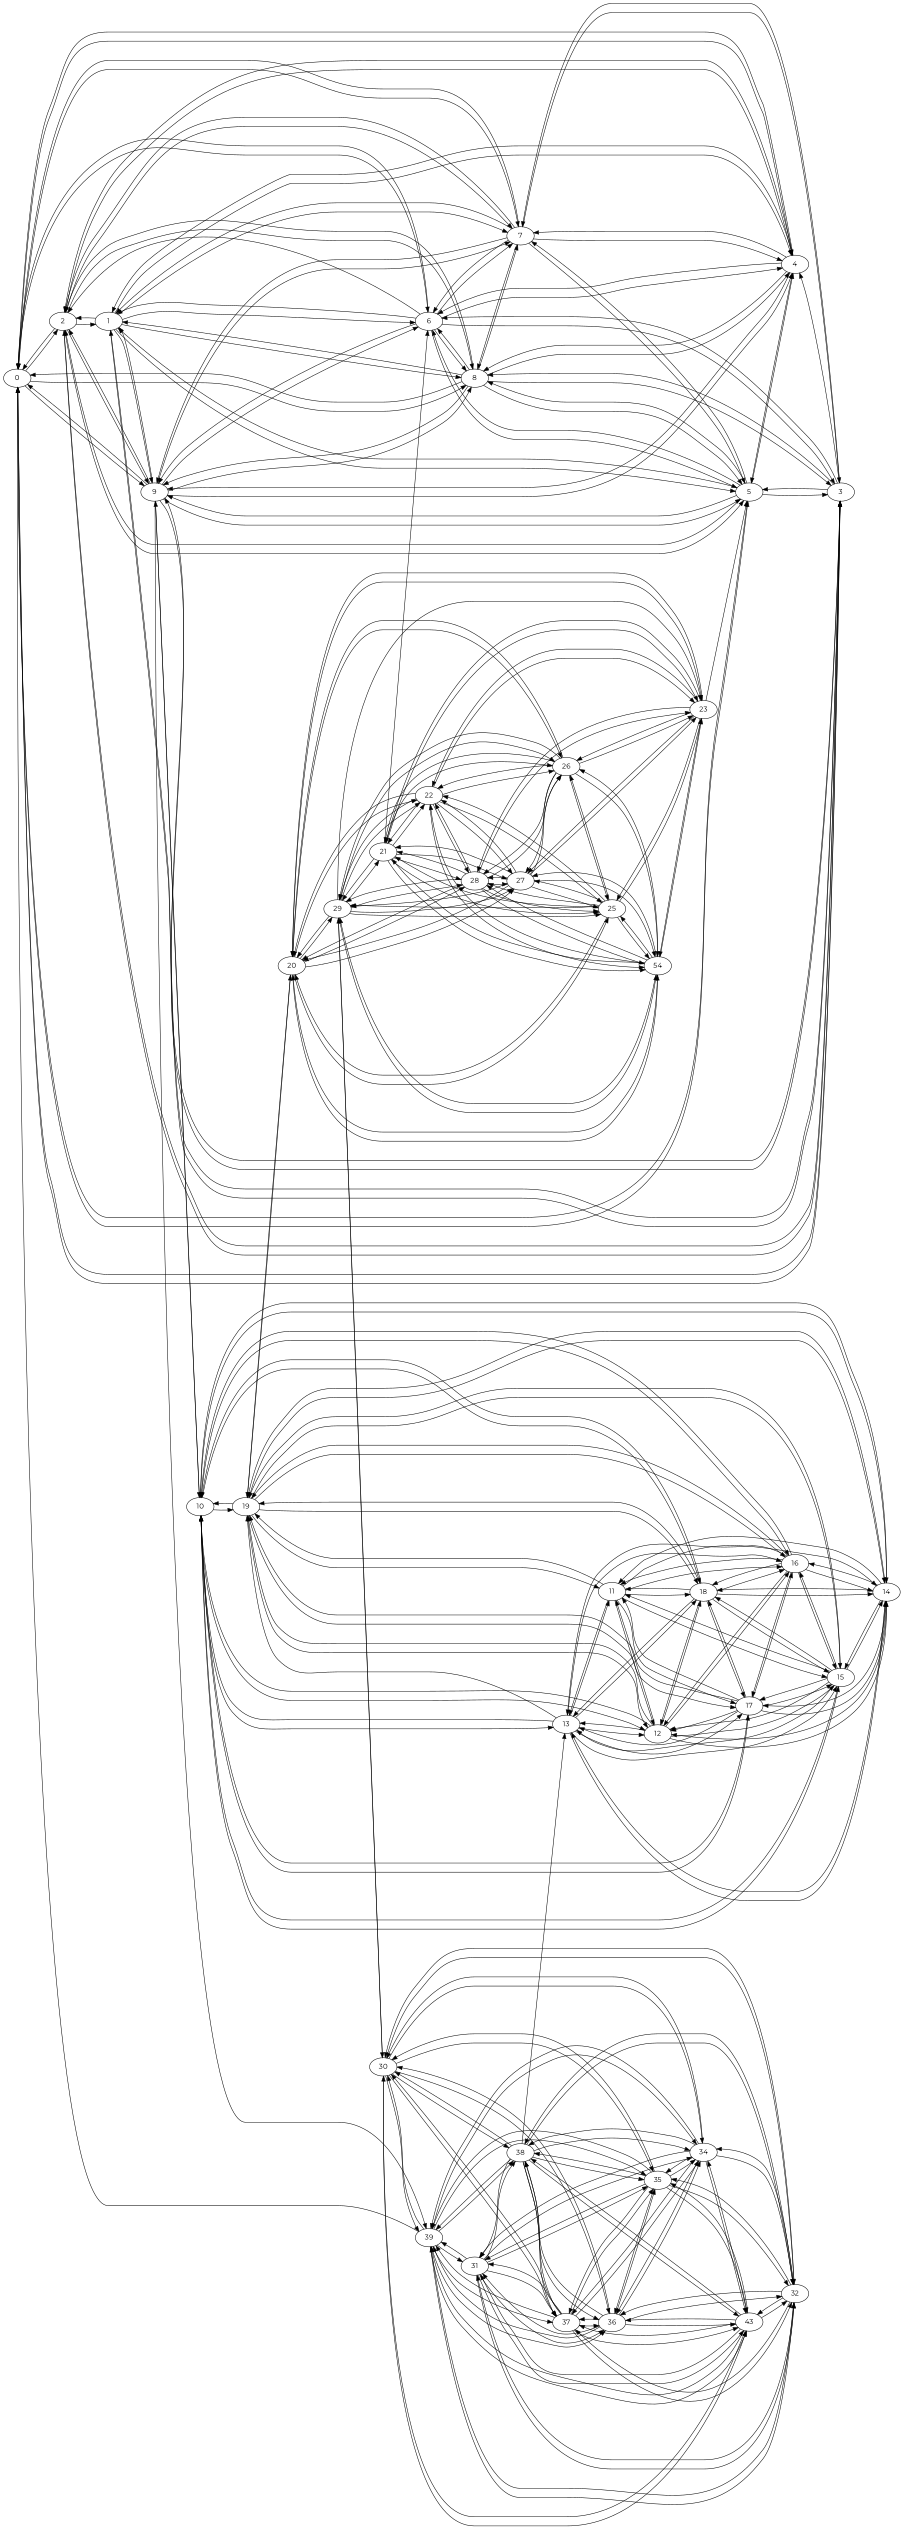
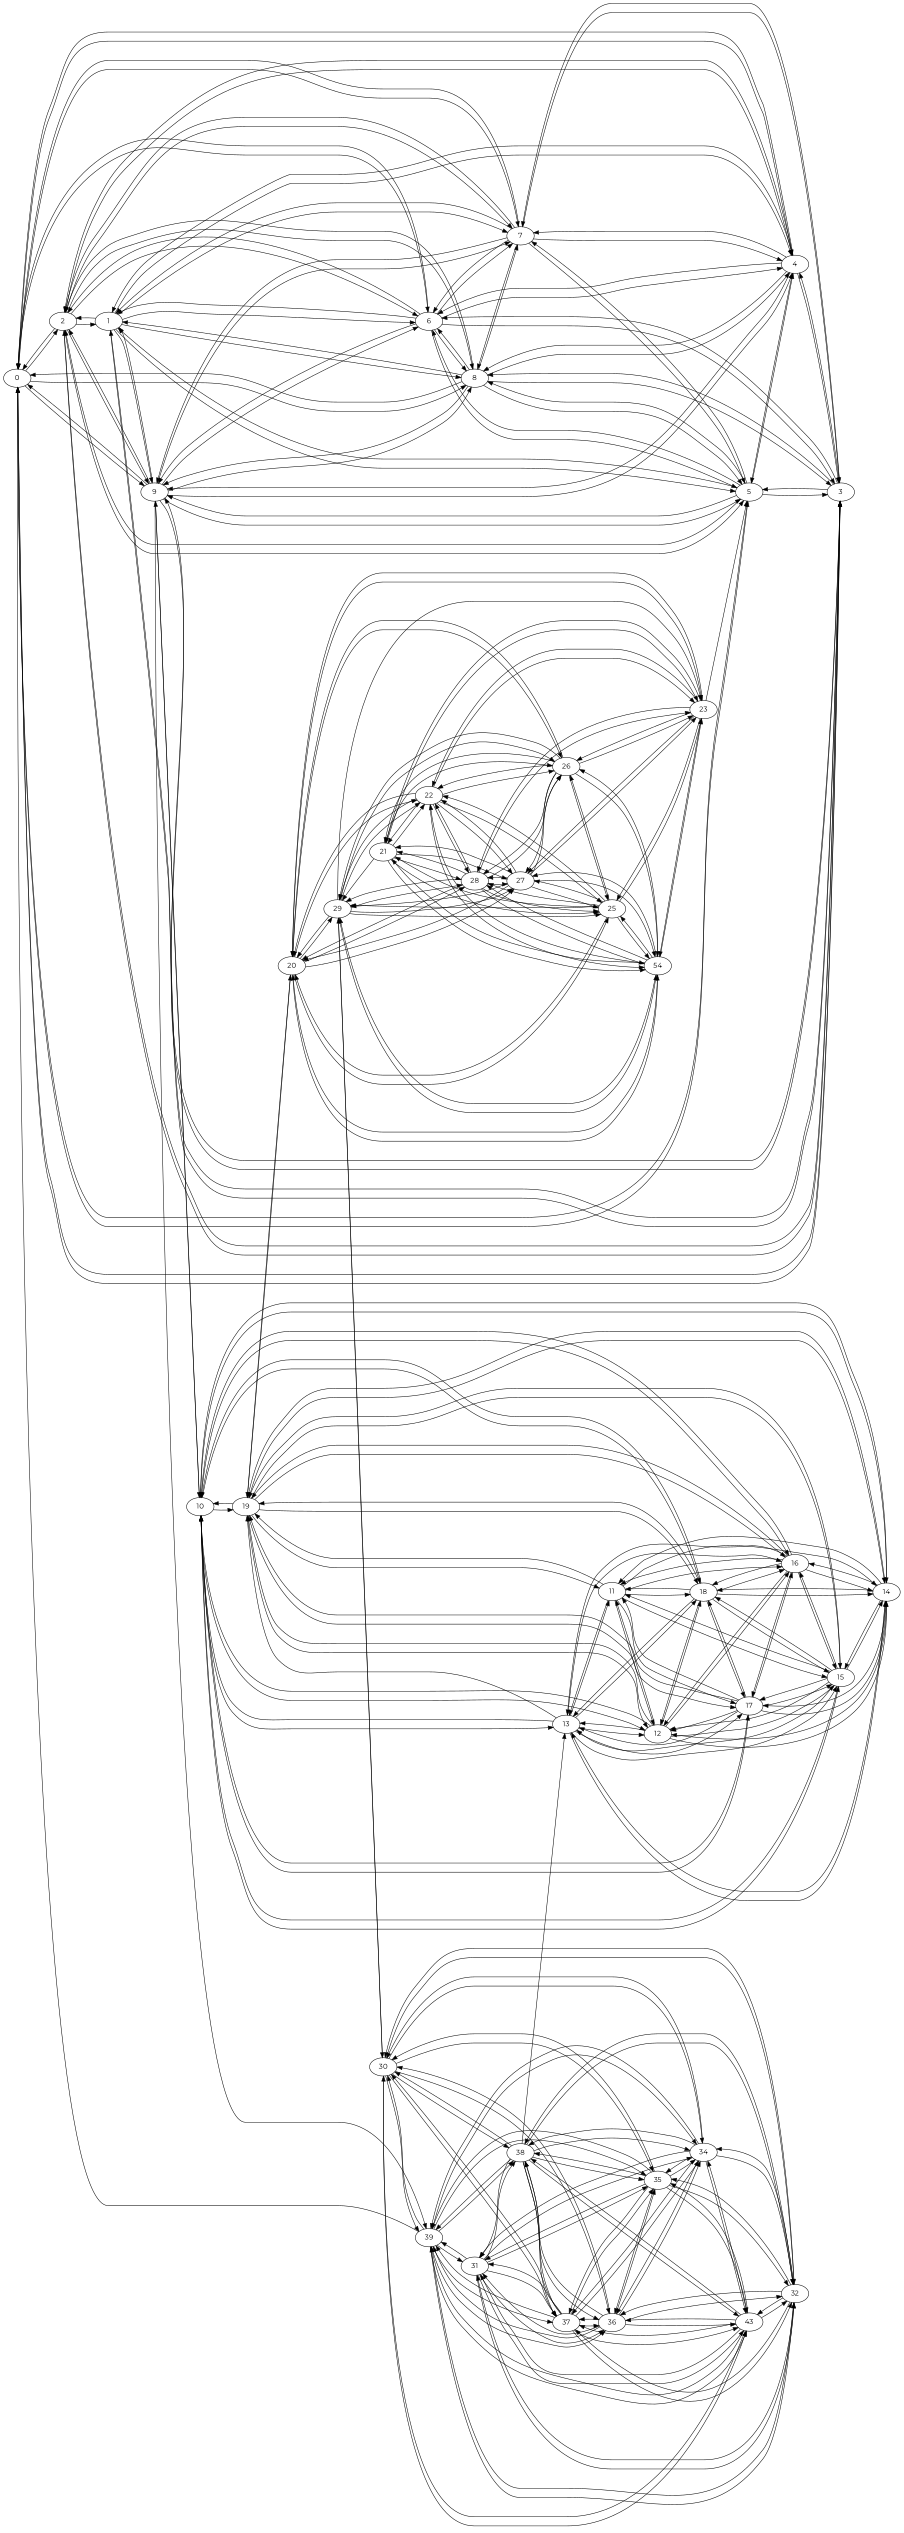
  digraph {
    fontname=Montserrat
    rankdir=LR
    node [fontname=Montserrat]
    edge [fontname=Montserrat weight=76835]
    0
    2
    3
    4
    5
    6
    7
    8
    9
    1
    39
    10
    30
    32
    n15 [label=43]
    34
    35
    36
    37
    38
    31
    12
    13
    14
    15
    16
    17
    18
    19
    11
    20
    22
    23
    n34 [label=54]
    25
    26
    27
    28
    29
    21
    0 -> 2 [weight=78481]
    0 -> 3 [weight=78011]
    0 -> 4 [weight=76925]
    0 -> 5 [weight=75145]
    0 -> 6 [weight=77799]
    0 -> 7 [weight=77047]
    0 -> 8 [weight=77755]
    0 -> 9 [weight=69248]
    2 -> 0 [weight=73726]
    2 -> 3 [weight=76962]
    2 -> 4 [weight=75500]
    2 -> 5 [weight=73443]
-   21 -> 6 [weight=77366]
+   2 -> 6 [weight=77366]
    2 -> 7 [weight=76652]
    2 -> 8 [weight=77201]
    2 -> 9 [weight=68847]
    2 -> 1 [weight=78496]
    3 -> 0 [weight=73621]
    3 -> 2 [weight=77307]
    3 -> 4 [weight=76572]
    3 -> 5 [weight=75127]
    3 -> 6 [weight=77111]
    3 -> 7 [weight=76890]
    3 -> 8 [weight=76849]
    3 -> 9 [weight=68927]
    3 -> 1 [weight=78617]
    4 -> 0 [weight=73615]
    4 -> 2 [weight=77555]
+   4 -> 3 [weight=77532]
    4 -> 5 [weight=74034]
    4 -> 6 [weight=77958]
    4 -> 7 [weight=76830]
    4 -> 8 [weight=77263]
    4 -> 9 [weight=68456]
    4 -> 1 [weight=80413]
    5 -> 0 [weight=74030]
    5 -> 2 [weight=78608]
    5 -> 3 [weight=77607]
    5 -> 4 [weight=76214]
    5 -> 6 [weight=76196]
    5 -> 7 [weight=77056]
    5 -> 8 [weight=76414]
    5 -> 9 [weight=67906]
    5 -> 1 [weight=80133]
    6 -> 0 [weight=72874]
    6 -> 2 [weight=79606]
    6 -> 3 [weight=79226]
    6 -> 4 [weight=77713]
    6 -> 5 [weight=75596]
    6 -> 7 [weight=77771]
    6 -> 8 [weight=78985]
    6 -> 9 [weight=69820]
    6 -> 1 [weight=82108]
    7 -> 0 [weight=74102]
    7 -> 2 [weight=78112]
    7 -> 3 [weight=77430]
    7 -> 4 [weight=76215]
    7 -> 5 [weight=74391]
    7 -> 6 [weight=76896]
    7 -> 8
    7 -> 9 [weight=69044]
    7 -> 1 [weight=80006]
    8 -> 0 [weight=74715]
    8 -> 2 [weight=77516]
    8 -> 3 [weight=76914]
    8 -> 4 [weight=77213]
    8 -> 5 [weight=73589]
    8 -> 6 [weight=77945]
    8 -> 7 [weight=77155]
    8 -> 9 [weight=67600]
    8 -> 1 [weight=80147]
    9 -> 0 [weight=70313]
    9 -> 2 [weight=74877]
    9 -> 3 [weight=74387]
    9 -> 4 [weight=73856]
    9 -> 5 [weight=71326]
    9 -> 6 [weight=74315]
    9 -> 7 [weight=74524]
    9 -> 8 [weight=73755]
    9 -> 1 [weight=77183]
    9 -> 39 [weight=54877]
    9 -> 10 [weight=64297]
    1 -> 2 [weight=83171]
    1 -> 3 [weight=82327]
    1 -> 4 [weight=84093]
    1 -> 5 [weight=78883]
    1 -> 6 [weight=82653]
    1 -> 7 [weight=83681]
    1 -> 8 [weight=83937]
    1 -> 9 [weight=74403]
    39 -> 0 [weight=73962]
    39 -> 30 [weight=61102]
    39 -> 32 [weight=60137]
    39 -> n15 [weight=57878]
    39 -> 34 [weight=58297]
    39 -> 35 [weight=58625]
    39 -> 36 [weight=59189]
    39 -> 37 [weight=59607]
    39 -> 38 [weight=58768]
    39 -> 31 [weight=62830]
    10 -> 9 [weight=70712]
    10 -> 12 [weight=70005]
    10 -> 13 [weight=70518]
    10 -> 14 [weight=73288]
    10 -> 15 [weight=72162]
    10 -> 16 [weight=76382]
    10 -> 17 [weight=74888]
    10 -> 18 [weight=70710]
    10 -> 19 [weight=69700]
    30 -> 39 [weight=56767]
    30 -> 32 [weight=63089]
    30 -> n15 [weight=60051]
    30 -> 34 [weight=59534]
    30 -> 35 [weight=61273]
    30 -> 36 [weight=61168]
    30 -> 37 [weight=60991]
    30 -> 38 [weight=60698]
    30 -> 29 [weight=78979]
    32 -> 39 [weight=56462]
    32 -> 30 [weight=63289]
    32 -> n15 [weight=60697]
    32 -> 34 [weight=60221]
    32 -> 35 [weight=61953]
    32 -> 36 [weight=61358]
    32 -> 37 [weight=61745]
    32 -> 38 [weight=61723]
    32 -> 31 [weight=65838]
    n15 -> 39 [weight=57403]
    n15 -> 30 [weight=63176]
    n15 -> 32 [weight=62922]
    n15 -> 34 [weight=60311]
    n15 -> 35 [weight=62055]
    n15 -> 36 [weight=61874]
    n15 -> 37 [weight=60899]
    n15 -> 38 [weight=61531]
    n15 -> 31 [weight=65132]
    34 -> 39 [weight=57922]
    34 -> 30 [weight=62894]
    34 -> 32 [weight=62951]
    34 -> n15 [weight=60316]
    34 -> 35 [weight=61838]
    34 -> 36 [weight=61364]
    34 -> 37 [weight=61844]
    34 -> 38 [weight=60921]
    34 -> 31 [weight=64541]
    35 -> 39 [weight=57625]
    35 -> 30 [weight=63443]
    35 -> 32 [weight=63063]
    35 -> n15 [weight=60410]
    35 -> 34 [weight=60473]
    35 -> 36 [weight=62210]
    35 -> 37 [weight=61603]
    35 -> 38 [weight=61597]
    35 -> 31 [weight=65088]
    36 -> 39 [weight=57039]
    36 -> 30 [weight=63293]
    36 -> 32 [weight=62628]
    36 -> n15 [weight=60384]
    36 -> 34 [weight=59794]
    36 -> 35 [weight=62350]
    36 -> 37 [weight=61355]
    36 -> 38 [weight=61358]
    36 -> 31 [weight=64976]
    37 -> 39 [weight=57827]
    37 -> 30 [weight=62976]
    37 -> 32 [weight=62625]
    37 -> n15 [weight=60284]
    37 -> 34 [weight=60619]
    37 -> 35 [weight=61583]
    37 -> 36 [weight=61995]
    37 -> 38 [weight=60700]
    37 -> 31 [weight=65386]
    38 -> 39 [weight=57718]
    38 -> 30 [weight=63328]
    38 -> 32 [weight=62853]
    38 -> n15 [weight=60466]
    38 -> 34 [weight=59956]
    38 -> 35 [weight=61642]
    38 -> 36 [weight=61913]
    38 -> 37 [weight=61460]
    38 -> 31 [weight=65144]
    38 -> 13 [weight=67479]
    31 -> 39 [weight=60975]
    31 -> 32 [weight=67508]
    31 -> n15 [weight=64382]
    31 -> 34 [weight=63886]
    31 -> 35 [weight=65543]
    31 -> 36 [weight=65476]
    31 -> 37 [weight=65516]
    31 -> 38 [weight=65424]
    12 -> 10 [weight=68040]
    12 -> 13 [weight=71439]
    12 -> 14 [weight=71938]
    12 -> 15 [weight=72467]
    12 -> 16 [weight=76879]
    12 -> 18 [weight=69295]
    12 -> 19 [weight=68095]
    12 -> 11 [weight=81884]
    13 -> 10 [weight=67923]
    13 -> 12 [weight=68669]
    13 -> 14 [weight=71655]
    13 -> 15 [weight=72052]
    13 -> 16 [weight=75713]
    13 -> 17 [weight=74510]
    13 -> 18 [weight=70006]
    13 -> 19 [weight=67114]
    13 -> 11 [weight=81528]
    14 -> 10 [weight=67838]
    14 -> 12 [weight=69703]
    14 -> 13 [weight=70210]
    14 -> 15 [weight=72259]
    14 -> 16 [weight=76899]
    14 -> 17 [weight=73978]
    14 -> 18 [weight=69703]
    14 -> 19 [weight=69366]
    14 -> 11 [weight=81079]
    15 -> 10 [weight=67612]
    15 -> 12 [weight=67812]
    15 -> 13 [weight=70207]
    15 -> 14 [weight=72214]
    15 -> 16 [weight=76180]
    15 -> 17 [weight=74057]
    15 -> 18 [weight=70217]
    15 -> 19 [weight=67896]
    15 -> 11 [weight=80287]
    16 -> 10 [weight=68127]
    16 -> 12 [weight=68074]
    16 -> 13 [weight=69508]
    16 -> 14 [weight=71809]
    16 -> 15 [weight=71260]
    16 -> 17 [weight=73581]
    16 -> 18 [weight=70916]
    16 -> 19 [weight=66775]
    16 -> 11 [weight=80623]
    17 -> 10 [weight=67378]
    17 -> 12 [weight=68656]
    17 -> 13 [weight=69980]
    17 -> 14 [weight=71898]
    17 -> 15 [weight=71222]
    17 -> 16 [weight=75636]
    17 -> 18 [weight=70520]
    17 -> 19 [weight=67387]
    17 -> 11 [weight=81334]
    18 -> 10 [weight=68295]
    18 -> 12 [weight=70305]
    18 -> 13 [weight=70681]
    18 -> 14 [weight=73183]
    18 -> 15 [weight=71927]
    18 -> 16 [weight=77061]
    18 -> 17 [weight=75330]
    18 -> 19 [weight=68369]
    18 -> 11 [weight=80681]
    19 -> 10 [weight=65790]
    19 -> 12 [weight=65590]
    19 -> 14 [weight=68236]
    19 -> 15 [weight=68666]
    19 -> 16 [weight=71980]
    19 -> 17 [weight=70627]
    19 -> 18 [weight=66649]
    19 -> 11 [weight=77336]
    19 -> 20 [weight=74623]
    11 -> 12 [weight=73054]
    11 -> 13 [weight=73128]
    11 -> 14 [weight=75939]
    11 -> 15 [weight=75487]
    11 -> 16 [weight=81103]
    11 -> 17 [weight=78484]
    11 -> 18 [weight=73936]
    11 -> 19 [weight=71896]
    20 -> 19 [weight=65583]
    20 -> 22 [weight=82702]
    20 -> 23 [weight=82207]
    20 -> n34 [weight=81960]
    20 -> 25 [weight=82912]
    20 -> 26 [weight=79949]
    20 -> 27 [weight=79717]
    20 -> 28 [weight=85199]
    20 -> 29 [weight=77043]
    22 -> 20 [weight=77492]
    22 -> 23 [weight=82399]
    22 -> n34 [weight=81602]
    22 -> 25 [weight=81973]
    22 -> 26 [weight=80443]
    22 -> 27 [weight=79655]
    22 -> 28 [weight=85006]
    22 -> 29
    22 -> 21 [weight=86645]
    23 -> 5 [weight=76964]
    23 -> 20 [weight=77592]
    23 -> 22 [weight=82229]
    23 -> n34 [weight=80914]
    23 -> 25 [weight=81558]
    23 -> 26 [weight=78572]
    23 -> 27 [weight=79171]
    23 -> 28 [weight=84885]
    23 -> 21 [weight=86947]
    n34 -> 20 [weight=76780]
    n34 -> 22 [weight=82422]
    n34 -> 23 [weight=82294]
    n34 -> 25 [weight=81568]
    n34 -> 26 [weight=80311]
    n34 -> 27 [weight=79067]
    n34 -> 28 [weight=84955]
    n34 -> 29 [weight=76641]
    n34 -> 21 [weight=87743]
    25 -> 20 [weight=77082]
    25 -> 22 [weight=80713]
    25 -> 23 [weight=81213]
    25 -> n34 [weight=82358]
    25 -> 26 [weight=79225]
    25 -> 27 [weight=79878]
    25 -> 28 [weight=85539]
    25 -> 29 [weight=76924]
    25 -> 21 [weight=86108]
    26 -> 20 [weight=77284]
    26 -> 22 [weight=82063]
    26 -> 23 [weight=81122]
    26 -> n34 [weight=82641]
    26 -> 25 [weight=81490]
    26 -> 27 [weight=79691]
    26 -> 28 [weight=84960]
    26 -> 29 [weight=76524]
    26 -> 21 [weight=88455]
    27 -> 20 [weight=76642]
    27 -> 22 [weight=81285]
    27 -> 23 [weight=82221]
    27 -> n34 [weight=81342]
    27 -> 25 [weight=82133]
    27 -> 26 [weight=79771]
    27 -> 28 [weight=85572]
    27 -> 29 [weight=76514]
    27 -> 21 [weight=87122]
    28 -> 20 [weight=77109]
    28 -> 22 [weight=81291]
    28 -> 23 [weight=80995]
    28 -> n34 [weight=81525]
    28 -> 25 [weight=82159]
    28 -> 26 [weight=79070]
    28 -> 27 [weight=79177]
    28 -> 29 [weight=76030]
    28 -> 21 [weight=86582]
    29 -> 30 [weight=54664]
    29 -> 20 [weight=74248]
    29 -> 22 [weight=77925]
    29 -> 23 [weight=78349]
    29 -> n34 [weight=78756]
    29 -> 25 [weight=78099]
    29 -> 26 [weight=75659]
    29 -> 27 [weight=75684]
    29 -> 28 [weight=81735]
-   29 -> 21 [weight=82712]
    21 -> 22 [weight=87320]
    21 -> 23 [weight=86862]
    21 -> n34 [weight=85838]
    21 -> 25 [weight=86463]
    21 -> 26 [weight=84780]
    21 -> 27 [weight=83857]
    21 -> 28 [weight=89562]
    21 -> 29 [weight=80837]
  }
